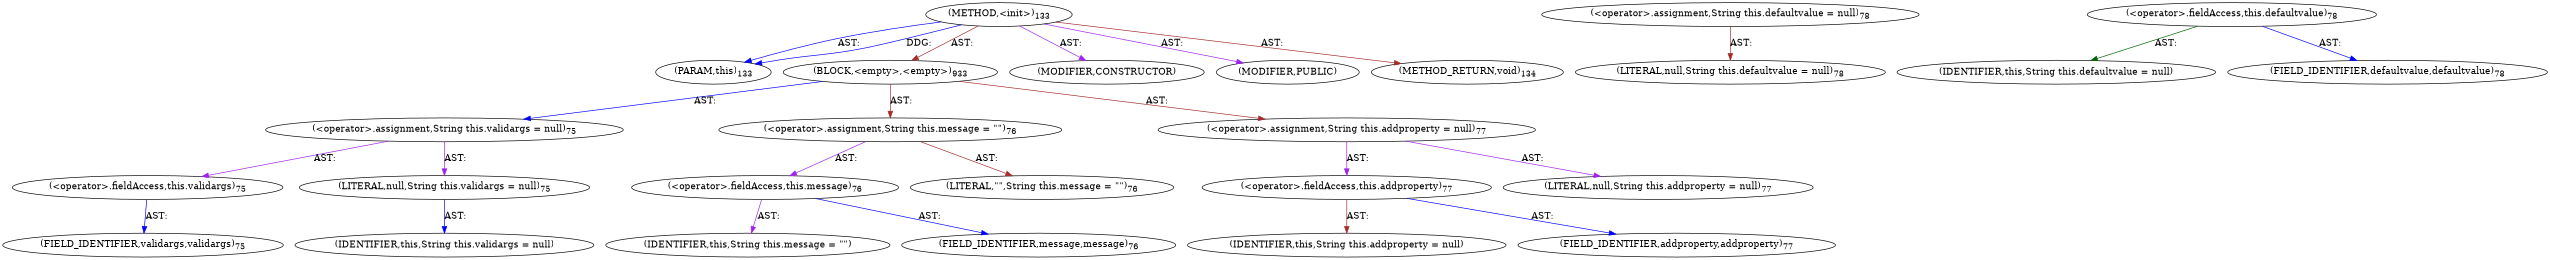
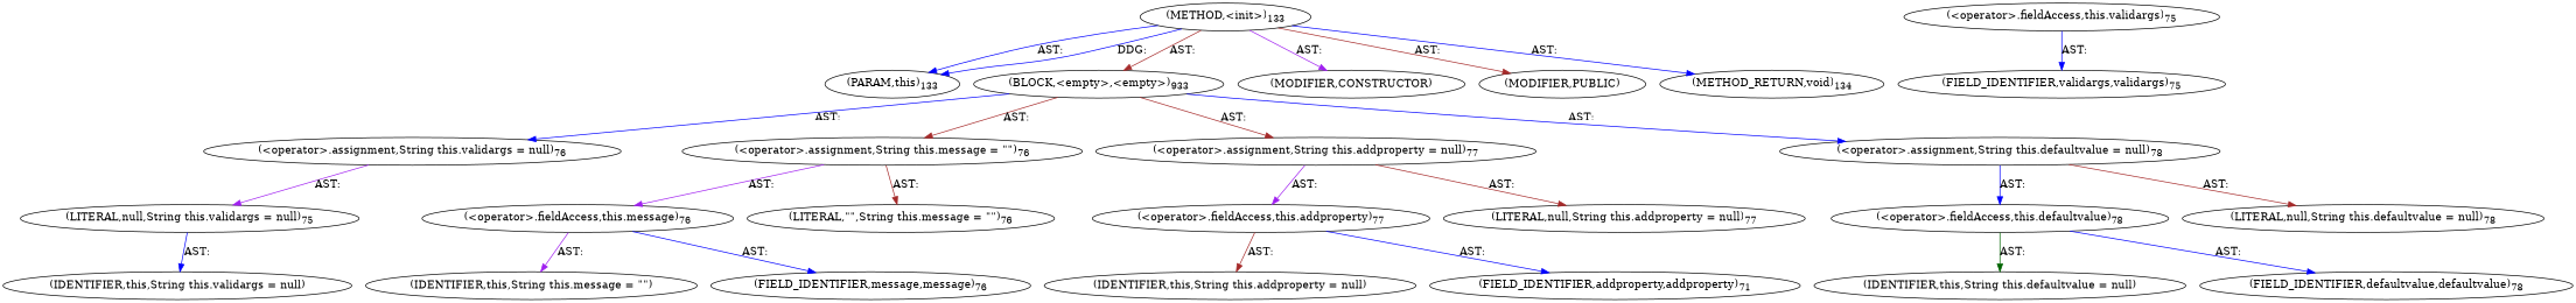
  digraph {
    edge [color=blue]
    n1 [label=<(METHOD,&lt;init&gt;)<SUB>133</SUB>>]
    n2 [label=<(PARAM,this)<SUB>133</SUB>>]
    n3 [label=<(BLOCK,&lt;empty&gt;,&lt;empty&gt;)<SUB>933</SUB>>]
    n4 [label=<(MODIFIER,CONSTRUCTOR)>]
    n5 [label=<(MODIFIER,PUBLIC)>]
    n6 [label=<(METHOD_RETURN,void)<SUB>134</SUB>>]
-   n7 [label=<(&lt;operator&gt;.assignment,String this.validargs = null)<SUB>75</SUB>>]
+   n7 [label=<(&lt;operator&gt;.assignment,String this.validargs = null)<SUB>76</SUB>>]
    n8 [label=<(&lt;operator&gt;.assignment,String this.message = &quot;&quot;)<SUB>76</SUB>>]
    n9 [label=<(&lt;operator&gt;.assignment,String this.addproperty = null)<SUB>77</SUB>>]
    n10 [label=<(&lt;operator&gt;.assignment,String this.defaultvalue = null)<SUB>78</SUB>>]
    n11 [label=<(&lt;operator&gt;.fieldAccess,this.validargs)<SUB>75</SUB>>]
    n12 [label=<(LITERAL,null,String this.validargs = null)<SUB>75</SUB>>]
    n13 [label=<(&lt;operator&gt;.fieldAccess,this.message)<SUB>76</SUB>>]
    n14 [label=<(LITERAL,&quot;&quot;,String this.message = &quot;&quot;)<SUB>76</SUB>>]
    n15 [label=<(&lt;operator&gt;.fieldAccess,this.addproperty)<SUB>77</SUB>>]
    n16 [label=<(LITERAL,null,String this.addproperty = null)<SUB>77</SUB>>]
    n17 [label=<(&lt;operator&gt;.fieldAccess,this.defaultvalue)<SUB>78</SUB>>]
    n18 [label=<(LITERAL,null,String this.defaultvalue = null)<SUB>78</SUB>>]
    n19 [label=<(FIELD_IDENTIFIER,validargs,validargs)<SUB>75</SUB>>]
    n20 [label=<(IDENTIFIER,this,String this.validargs = null)>]
    n21 [label=<(IDENTIFIER,this,String this.message = &quot;&quot;)>]
    n22 [label=<(FIELD_IDENTIFIER,message,message)<SUB>76</SUB>>]
    n23 [label=<(IDENTIFIER,this,String this.addproperty = null)>]
-   n24 [label=<(FIELD_IDENTIFIER,addproperty,addproperty)<SUB>77</SUB>>]
+   n24 [label=<(FIELD_IDENTIFIER,addproperty,addproperty)<SUB>71</SUB>>]
    n25 [label=<(IDENTIFIER,this,String this.defaultvalue = null)>]
    n26 [label=<(FIELD_IDENTIFIER,defaultvalue,defaultvalue)<SUB>78</SUB>>]
    n1 -> n2 [label="AST: "]
    n1 -> n2 [label="DDG: "]
    n1 -> n3 [color=brown label="AST: "]
    n1 -> n4 [color=purple label="AST: "]
-   n1 -> n5 [color=purple label="AST: "]
-   n1 -> n6 [color=brown label="AST: "]
+   n1 -> n5 [color=brown label="AST: "]
+   n1 -> n6 [label="AST: "]
    n3 -> n7 [label="AST: "]
    n3 -> n8 [color=brown label="AST: "]
    n3 -> n9 [color=brown label="AST: "]
-   n7 -> n11 [color=purple label="AST: "]
+   n3 -> n10 [label="AST: "]
    n7 -> n12 [color=purple label="AST: "]
    n8 -> n13 [color=purple label="AST: "]
    n8 -> n14 [color=brown label="AST: "]
    n9 -> n15 [color=purple label="AST: "]
-   n9 -> n16 [color=purple label="AST: "]
+   n9 -> n16 [color=brown label="AST: "]
+   n10 -> n17 [label="AST: "]
    n10 -> n18 [color=brown label="AST: "]
    n11 -> n19 [label="AST: "]
    n12 -> n20 [label="AST: "]
    n13 -> n21 [color=purple label="AST: "]
    n13 -> n22 [label="AST: "]
    n15 -> n23 [color=brown label="AST: "]
    n15 -> n24 [label="AST: "]
    n17 -> n25 [color=darkgreen label="AST: "]
    n17 -> n26 [label="AST: "]
  }
